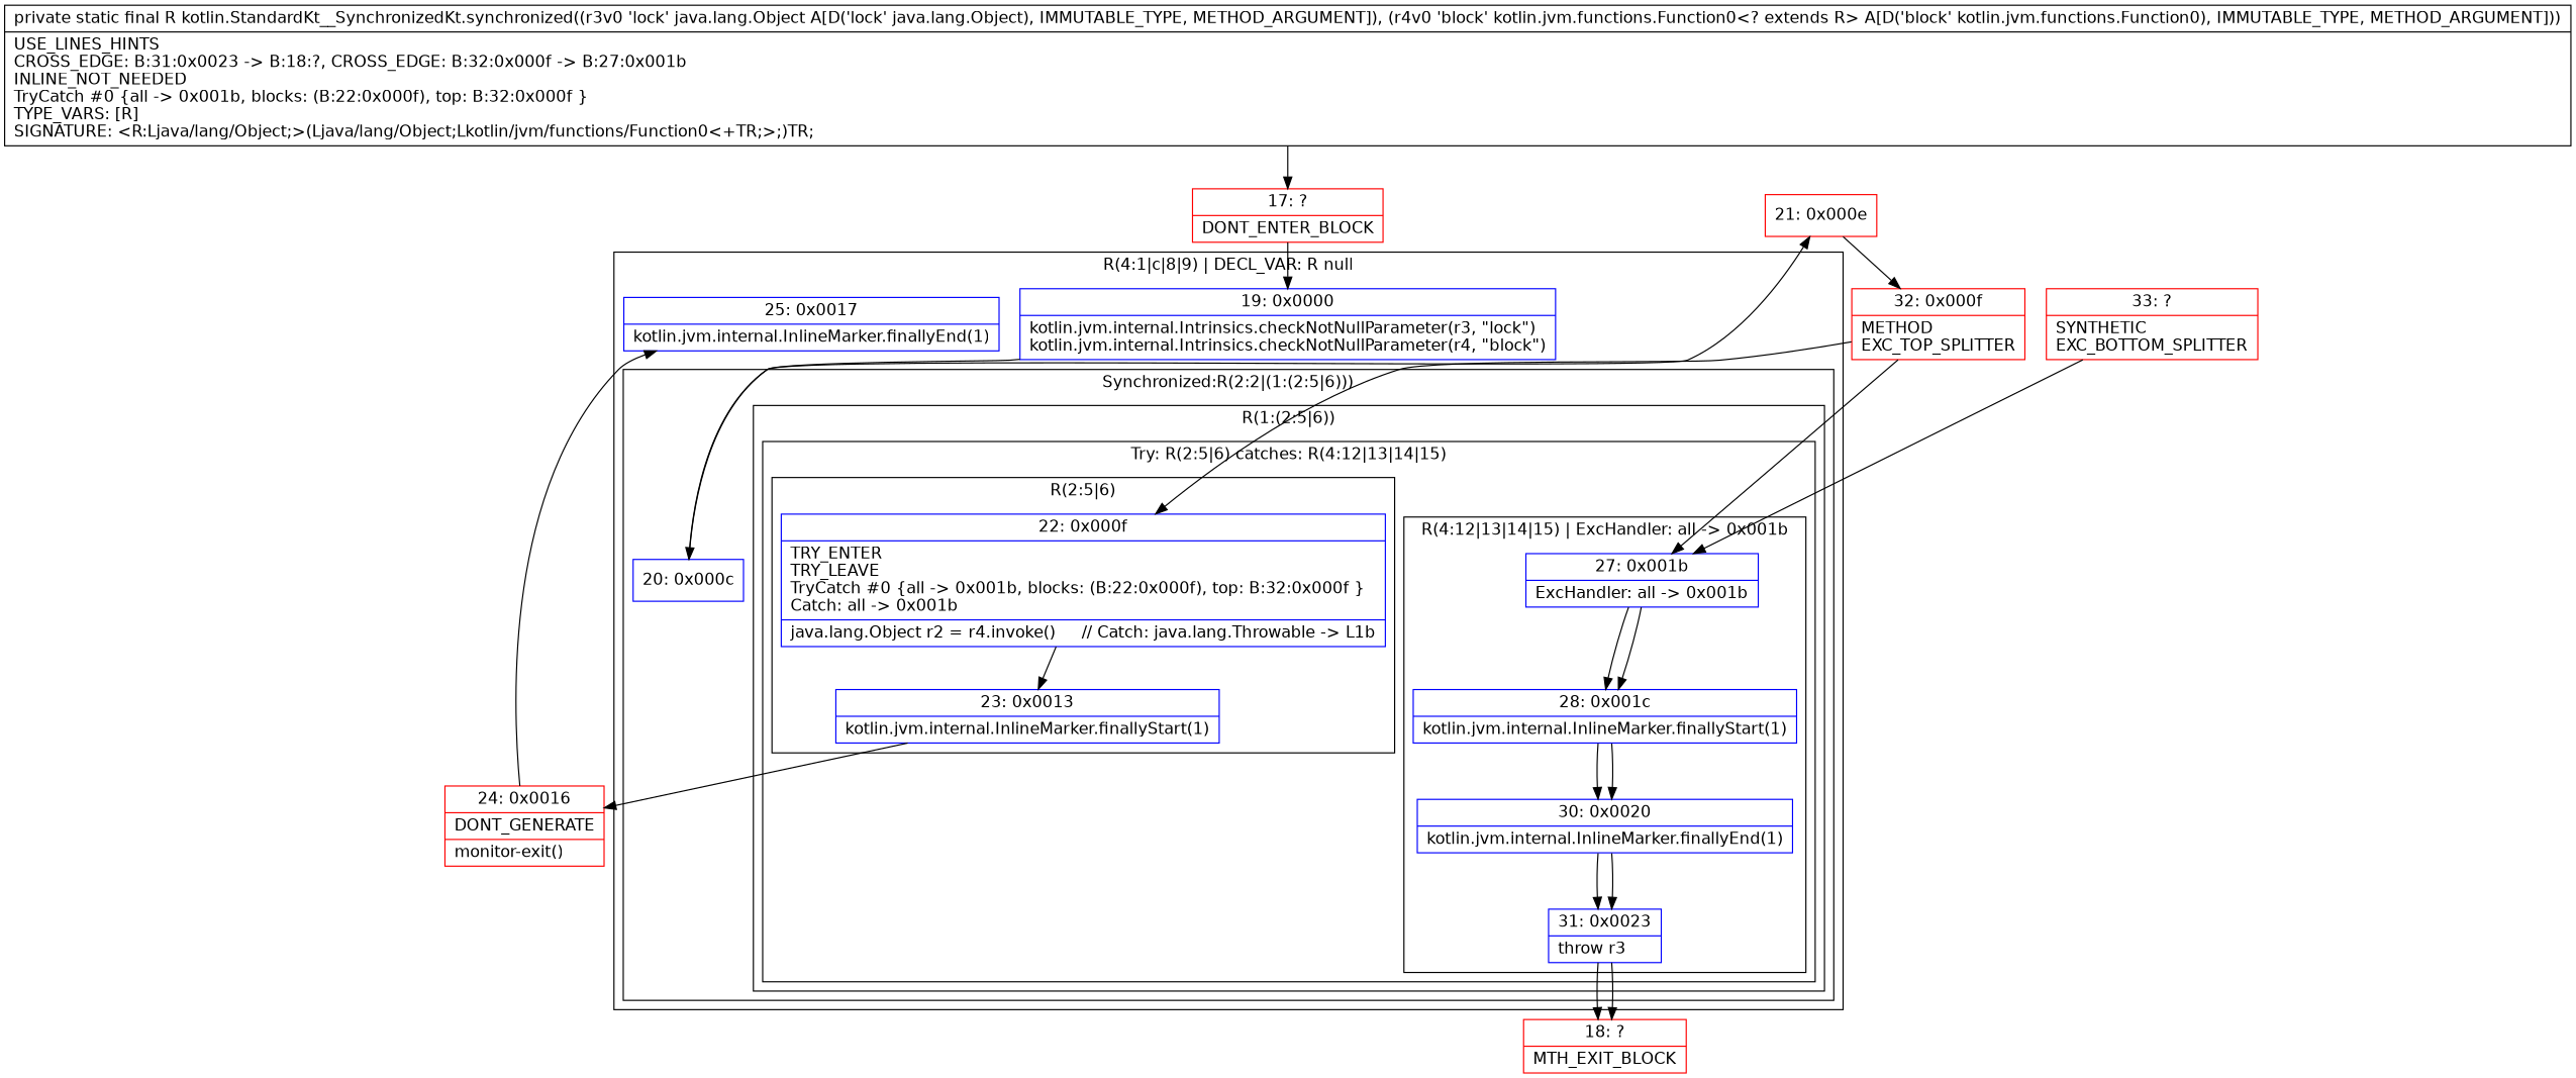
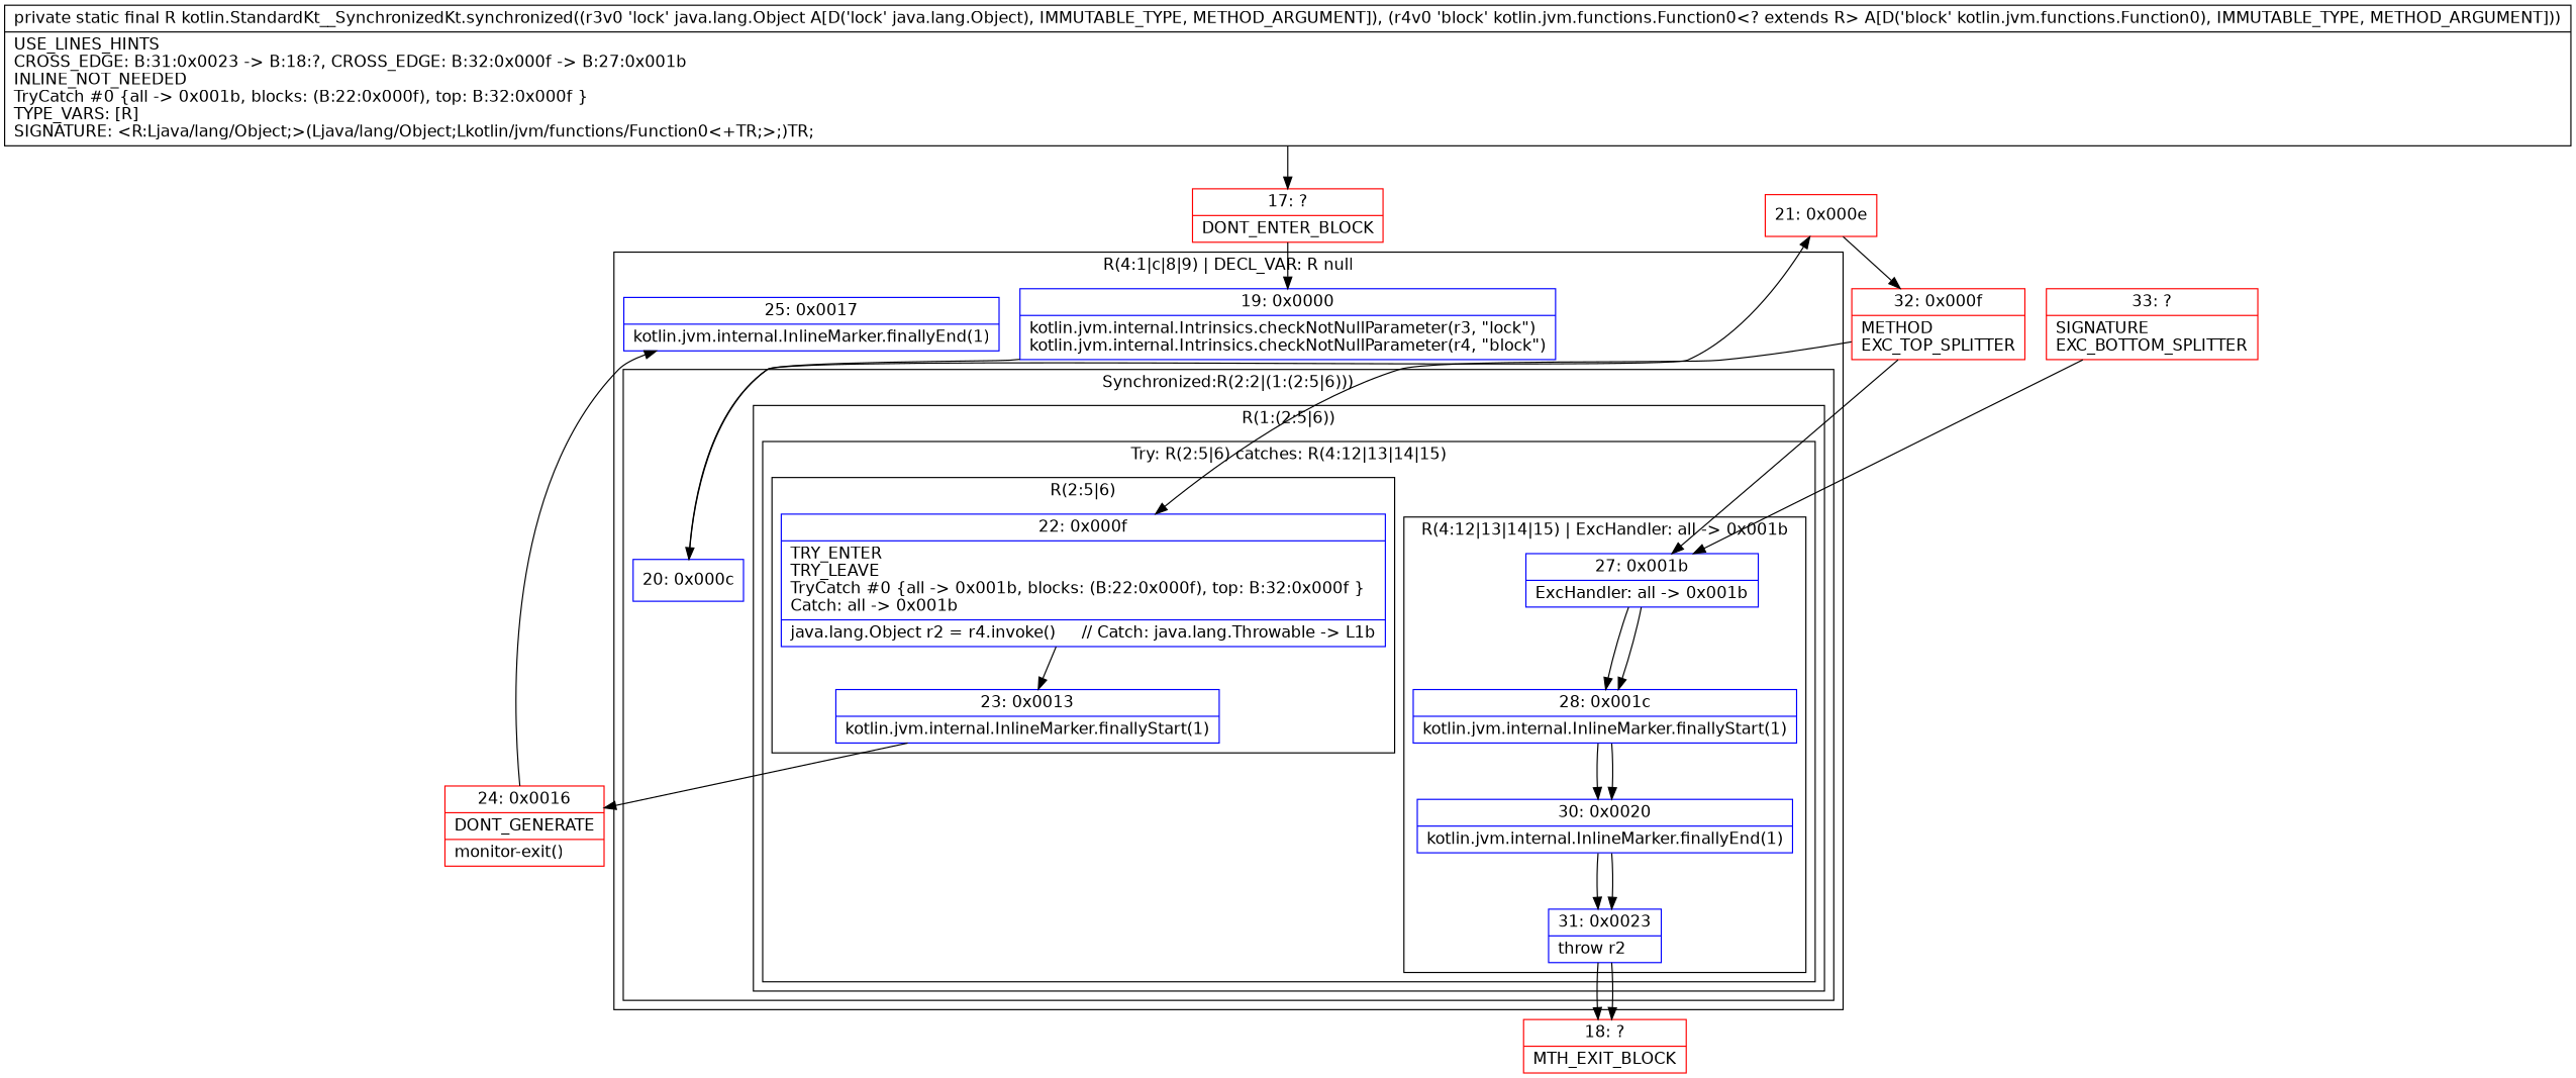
  digraph {
    fontname="DejaVu Sans"
    node [color=blue fontname="DejaVu Sans" shape=record]
    edge [fontname="DejaVu Sans"]
    n1 [label="{22\:\ 0x000f|TRY_ENTER\lTRY_LEAVE\lTryCatch #0 \{all \-\> 0x001b, blocks: (B:22:0x000f), top: B:32:0x000f \}\lCatch: all \-\> 0x001b\l|java.lang.Object r2 = r4.invoke()     \/\/ Catch: java.lang.Throwable \-\> L1b\l}"]
    n2 [label="{23\:\ 0x0013|kotlin.jvm.internal.InlineMarker.finallyStart(1)\l}"]
    n3 [label="{27\:\ 0x001b|ExcHandler: all \-\> 0x001b\l}"]
    n4 [label="{28\:\ 0x001c|kotlin.jvm.internal.InlineMarker.finallyStart(1)\l}"]
    n5 [label="{30\:\ 0x0020|kotlin.jvm.internal.InlineMarker.finallyEnd(1)\l}"]
-   n6 [label="{31\:\ 0x0023|throw r3\l}"]
+   n6 [label="{31\:\ 0x0023|throw r2\l}"]
    n7 [label="{20\:\ 0x000c}"]
    n8 [label="{19\:\ 0x0000|kotlin.jvm.internal.Intrinsics.checkNotNullParameter(r3, \"lock\")\lkotlin.jvm.internal.Intrinsics.checkNotNullParameter(r4, \"block\")\l}"]
    n9 [label="{25\:\ 0x0017|kotlin.jvm.internal.InlineMarker.finallyEnd(1)\l}"]
    n10 [color=red label="{24\:\ 0x0016|DONT_GENERATE\l|monitor\-exit()\l}"]
    n11 [color=red label="{18\:\ ?|MTH_EXIT_BLOCK\l}"]
    n12 [color=red label="{21\:\ 0x000e}"]
    n13 [color=red label="{32\:\ 0x000f|METHOD\lEXC_TOP_SPLITTER\l}"]
-   n14 [color=red label="{33\:\ ?|SYNTHETIC\lEXC_BOTTOM_SPLITTER\l}"]
+   n14 [color=red label="{33\:\ ?|SIGNATURE\lEXC_BOTTOM_SPLITTER\l}"]
    n15 [color=red label="{17\:\ ?|DONT_ENTER_BLOCK\l}"]
    n16 [label="{private static final R kotlin.StandardKt__SynchronizedKt.synchronized((r3v0 'lock' java.lang.Object A[D('lock' java.lang.Object), IMMUTABLE_TYPE, METHOD_ARGUMENT]), (r4v0 'block' kotlin.jvm.functions.Function0\<? extends R\> A[D('block' kotlin.jvm.functions.Function0), IMMUTABLE_TYPE, METHOD_ARGUMENT]))  | USE_LINES_HINTS\lCROSS_EDGE: B:31:0x0023 \-\> B:18:?, CROSS_EDGE: B:32:0x000f \-\> B:27:0x001b\lINLINE_NOT_NEEDED\lTryCatch #0 \{all \-\> 0x001b, blocks: (B:22:0x000f), top: B:32:0x000f \}\lTYPE_VARS: [R]\lSIGNATURE: \<R:Ljava\/lang\/Object;\>(Ljava\/lang\/Object;Lkotlin\/jvm\/functions\/Function0\<+TR;\>;)TR;\l}" color=""]
    subgraph cluster_1 {
      label="R(4:1|c|8|9) | DECL_VAR: R null\l"
      n8
      n9
      subgraph cluster_2 {
        label="Synchronized:R(2:2|(1:(2:5|6)))"
        n7
        subgraph cluster_3 {
          label="R(1:(2:5|6))"
          subgraph cluster_4 {
            label="Try: R(2:5|6) catches: R(4:12|13|14|15)"
            subgraph cluster_5 {
              label="R(2:5|6)"
              n1
              n2
            }
            subgraph cluster_6 {
              label="R(4:12|13|14|15) | ExcHandler: all \-\> 0x001b\l"
              n3
              n4
              n5
              n6
            }
          }
        }
      }
    }
    subgraph cluster_7 {
      label="R(4:12|13|14|15) | ExcHandler: all \-\> 0x001b\l"
    }
    n1 -> n2
    n2 -> n10
    n3 -> n4
    n3 -> n4
    n4 -> n5
    n4 -> n5
    n5 -> n6
    n5 -> n6
    n6 -> n11
    n6 -> n11
    n7 -> n12
    n8 -> n7
    n10 -> n9
    n12 -> n13
    n13 -> n1
    n13 -> n3
    n14 -> n3
    n15 -> n8
    n16 -> n15
  }
